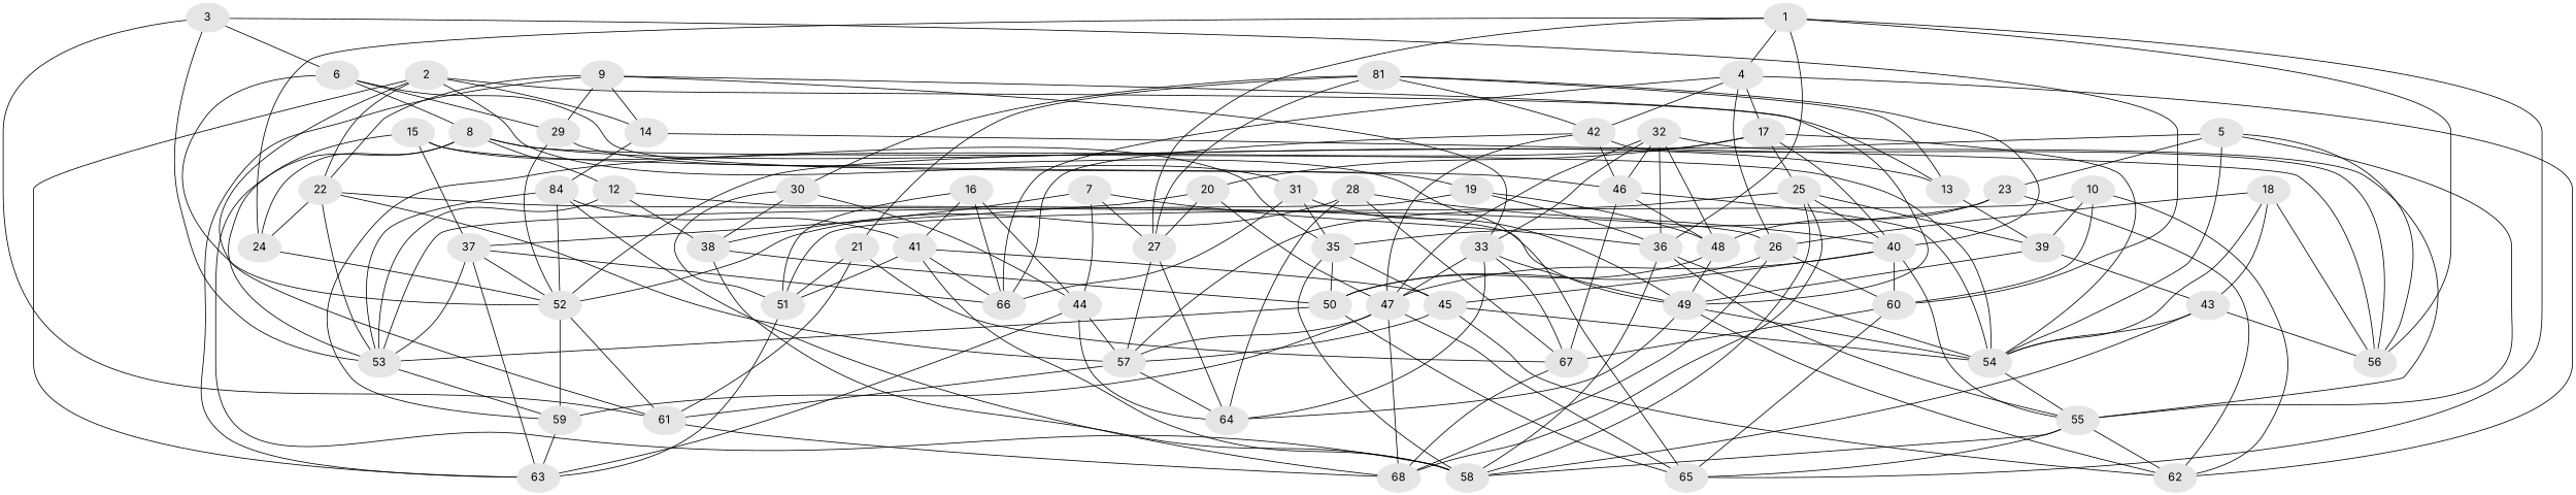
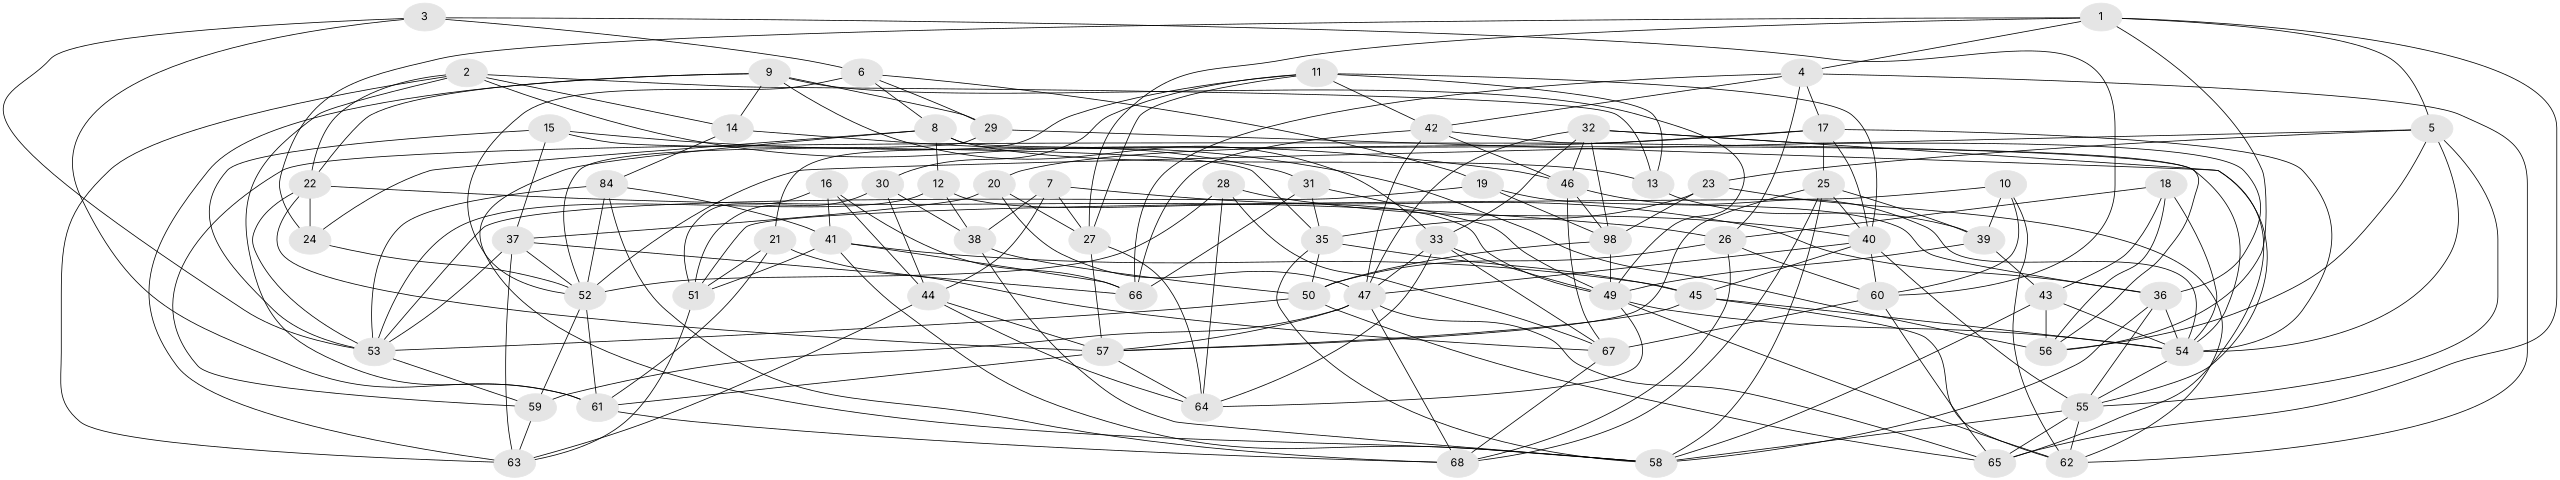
  graph {
    fontname=Inter
    node [color=gray90 fontname=Inter style=filled]
    edge [fontname=Inter weight=1.0]
    1
    4
    5
    24
    27
    56
    65
    17
    26
    42
    62
    66
    23
    52
    54
    55
    57
    64
    2
    13
    14
    22
    31
    61
    63
    39
    n27 [label=84]
    53
    49
    35
    68
    3
    6
    60
    8
    19
    29
    59
    67
    40
    20
    25
    50
    46
    47
-   48
+   48 [label=98]
    58
    12
    36
    7
    38
    44
    9
    33
    10
    51
    43
-   11 [label=81]
+   11
    21
    30
    45
    41
    15
    37
    16
    18
    28
    32
    1 -- 4
-   1 -- 36
+   1 -- 5
    1 -- 24
    1 -- 27
    1 -- 56
    1 -- 65
    4 -- 17
    4 -- 26
    4 -- 42
    4 -- 62
    4 -- 66
    5 -- 56
    5 -- 23
    5 -- 52
    5 -- 54
    5 -- 55
    24 -- 52
    27 -- 57
    27 -- 64
    17 -- 54
    17 -- 59
    17 -- 40
    17 -- 20
    17 -- 25
    26 -- 68
    26 -- 60
    26 -- 50
    42 -- 56
    42 -- 66
    42 -- 46
    42 -- 47
    23 -- 62
    23 -- 35
    23 -- 48
    52 -- 61
    52 -- 59
    54 -- 55
    55 -- 65
    55 -- 62
    55 -- 58
    57 -- 64
    57 -- 61
    2 -- 13
    2 -- 14
    2 -- 22
    2 -- 31
    2 -- 61
    2 -- 63
    13 -- 39
    14 -- 56
    14 -- n27
    22 -- 24
    22 -- 26
    22 -- 57
    22 -- 53
    31 -- 66
    31 -- 49
    31 -- 35
    61 -- 68
    39 -- 49 [weight=2.0]
    39 -- 43
    n27 -- 52
    n27 -- 53 [weight=2.0]
    n27 -- 68
    n27 -- 41
    53 -- 59
    49 -- 62
    49 -- 54
    49 -- 64
    35 -- 50
    35 -- 58
    35 -- 45
    3 -- 61
    3 -- 53
    3 -- 6
    3 -- 60
    6 -- 52 [weight=2.0]
    6 -- 8
    6 -- 19
    6 -- 29
    60 -- 65
    60 -- 67
    8 -- 24
    8 -- 54
    8 -- 13
    8 -- 58
    8 -- 12
    19 -- 53
    19 -- 48
    19 -- 36
    29 -- 65
    29 -- 52
    59 -- 63
    67 -- 68
    40 -- 55
    40 -- 60
    40 -- 47
    40 -- 45
    20 -- 27
    20 -- 47
    20 -- 37
    25 -- 57
    25 -- 39
    25 -- 68
    25 -- 40
    25 -- 58
    50 -- 65
    50 -- 53
    46 -- 54
    46 -- 67
    46 -- 48
    47 -- 65
    47 -- 57
    47 -- 68
    47 -- 59 [weight=2.0]
    48 -- 49
    48 -- 50
    12 -- 53
    12 -- 49
    12 -- 38
    36 -- 54
    36 -- 55
    36 -- 58
    7 -- 27
    7 -- 36
    7 -- 38
    7 -- 44
    38 -- 50
    38 -- 58 [weight=2.0]
    44 -- 57
    44 -- 64
    44 -- 63
    9 -- 14
    9 -- 22
    9 -- 63
    9 -- 49
    9 -- 29
    9 -- 33
    33 -- 64
    33 -- 49
    33 -- 67
    33 -- 47
    10 -- 62
    10 -- 39
    10 -- 60
    10 -- 51
    51 -- 63
    43 -- 56
    43 -- 54
    43 -- 58 [weight=2.0]
    11 -- 27
    11 -- 42
    11 -- 13
    11 -- 40
    11 -- 21
    11 -- 30
    21 -- 61
    21 -- 67
    21 -- 51
    30 -- 38
    30 -- 44
    30 -- 51
    45 -- 62
    45 -- 54
    45 -- 57
    41 -- 66
    41 -- 58
    41 -- 51
    41 -- 45
    15 -- 53
    15 -- 35
    15 -- 46
    15 -- 37
    37 -- 66
    37 -- 52
    37 -- 63
    37 -- 53
    16 -- 66
    16 -- 44
    16 -- 51
    16 -- 41
    18 -- 56
    18 -- 26
    18 -- 54
    18 -- 43
    28 -- 52
    28 -- 64
    28 -- 67
    28 -- 40
    32 -- 55
    32 -- 46
    32 -- 47
    32 -- 48
    32 -- 36
    32 -- 33
  }
